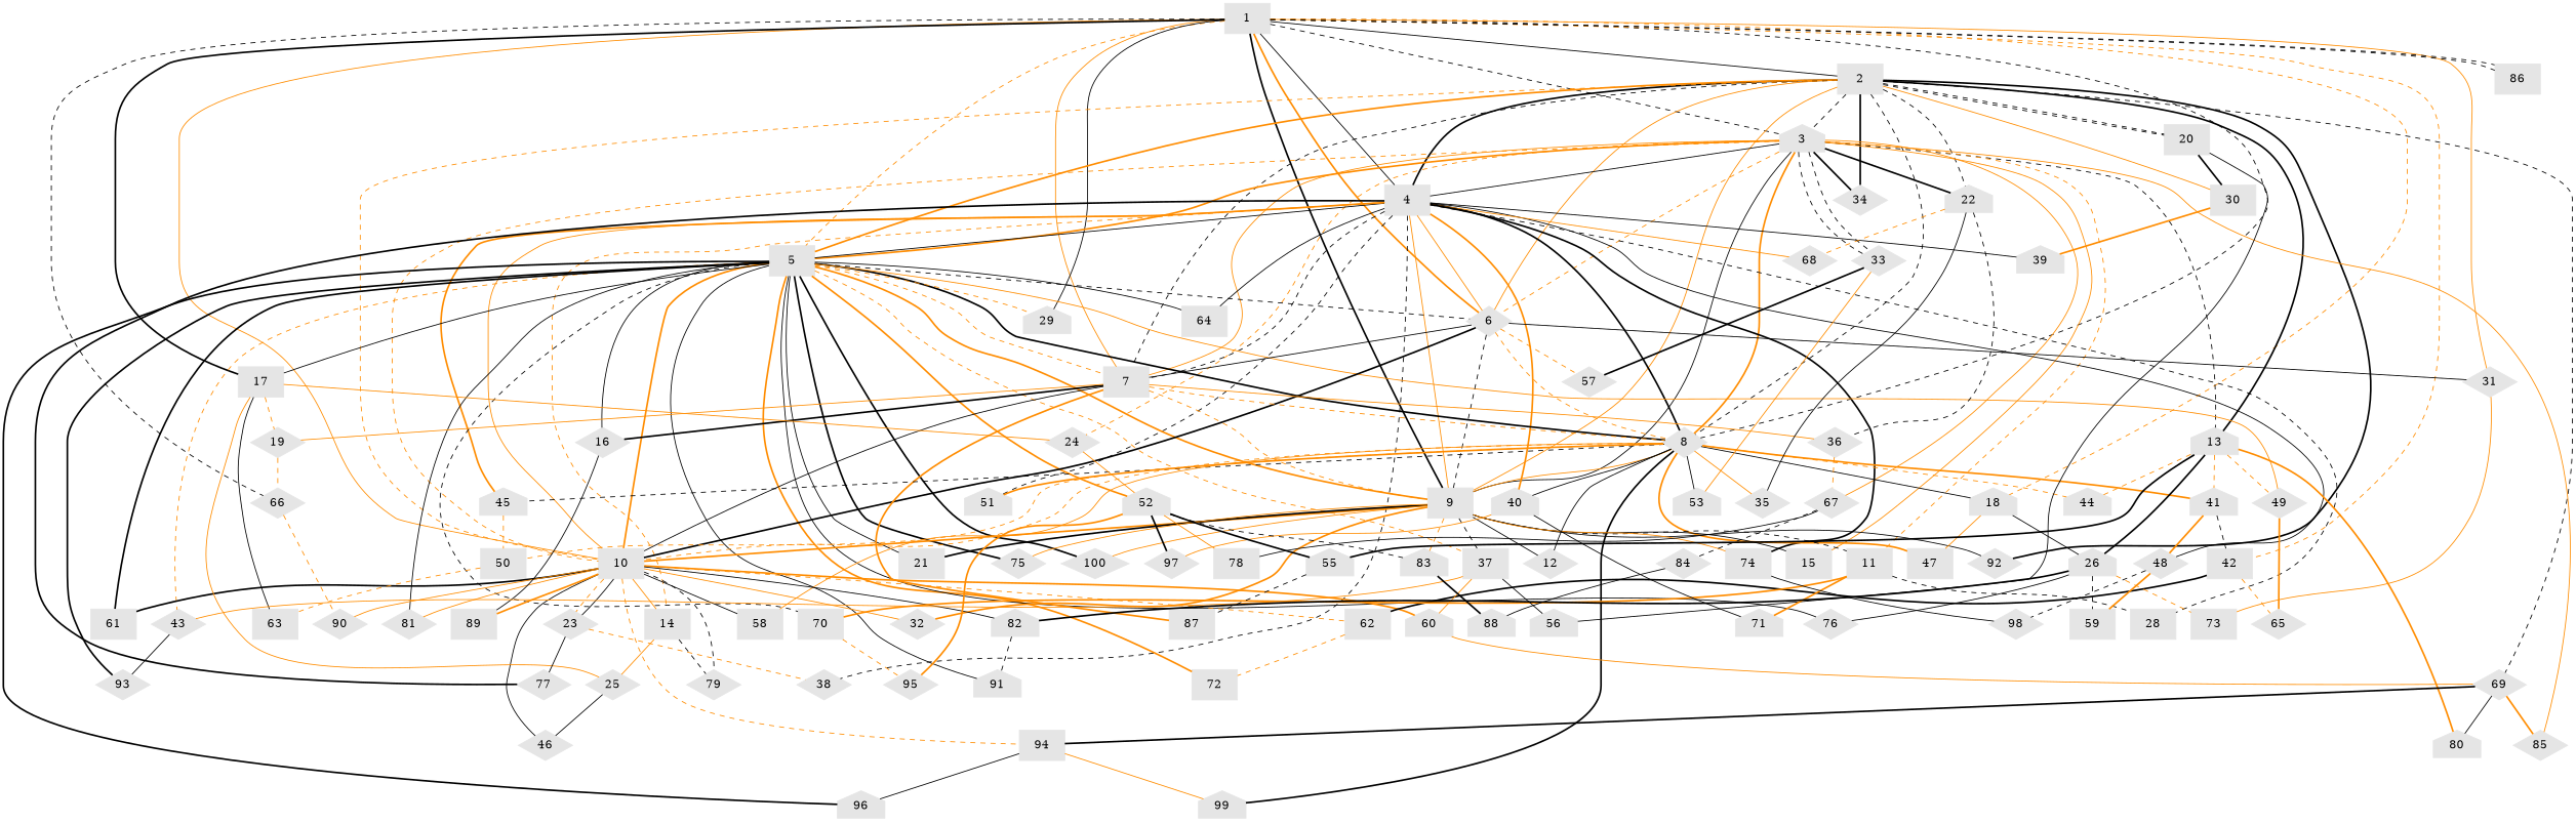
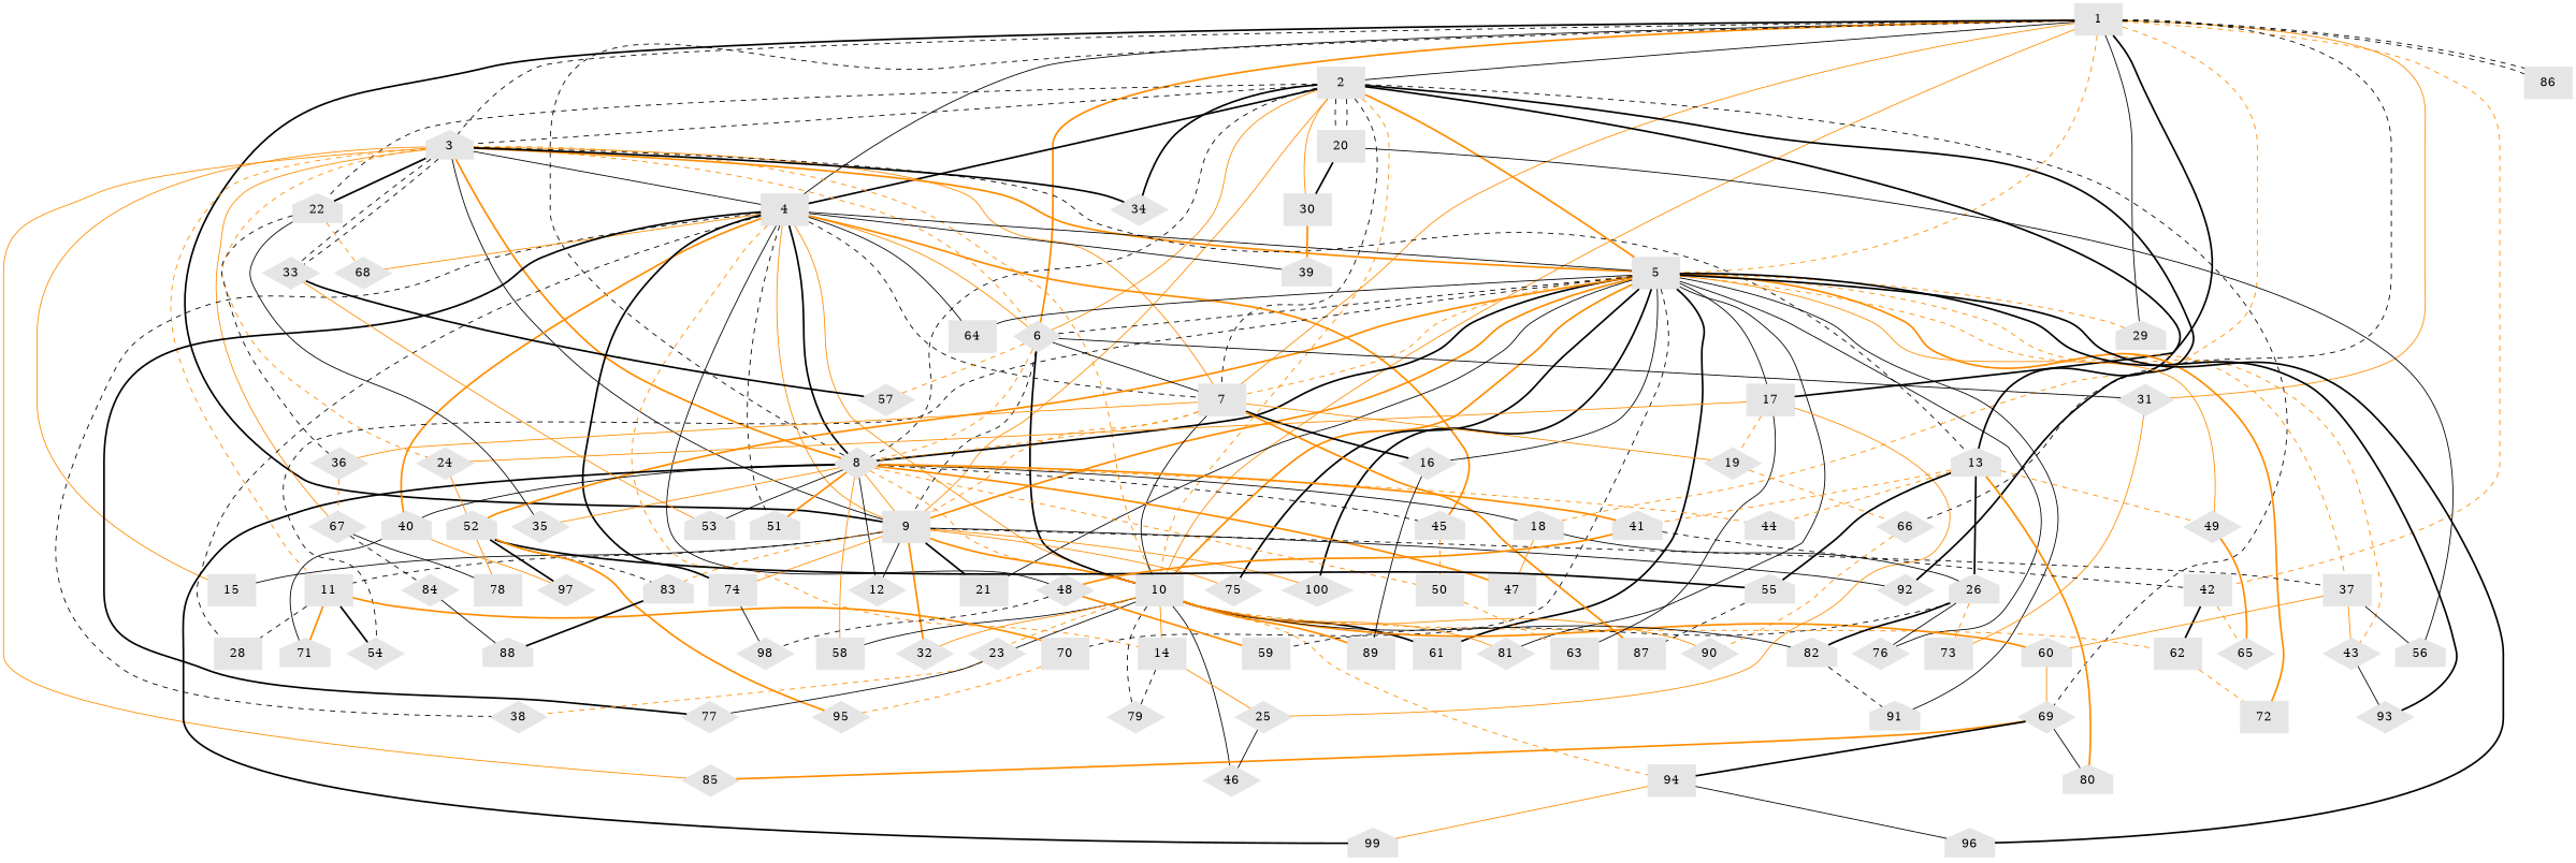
  graph {
    node [color=gray90 shape=diamond style=filled]
    edge [color=black style=solid]
    1 [shape=box]
    2 [shape=box]
    3 [shape=house]
    4 [shape=box]
    5 [shape=box]
    6
    7 [shape=box]
    8
    9 [shape=box]
    10 [shape=box]
    17 [shape=box]
    18 [shape=house]
    29 [shape=house]
    31
    42 [shape=box]
    66
    86 [shape=box]
    13 [shape=house]
    20 [shape=box]
    22 [shape=house]
    30 [shape=box]
    34
    69
    92
    11 [shape=box]
    15 [shape=box]
    24
    33
    67
    85
    14 [shape=box]
    28 [shape=box]
    38
    39 [shape=house]
    40 [shape=house]
    45 [shape=house]
    48
    51 [shape=house]
    64 [shape=box]
    68
    74 [shape=box]
    77
    16
    21 [shape=box]
    37 [shape=box]
    43
    49
    52 [shape=house]
+   54
    61 [shape=box]
    70 [shape=box]
    72 [shape=box]
    75
    76
    81
    91 [shape=house]
    93
    96 [shape=house]
    100
    57
    19
    36
    87 [shape=box]
    12
    35
    41 [shape=house]
    44 [shape=house]
    47 [shape=box]
    50 [shape=box]
    53 [shape=house]
    58 [shape=box]
    99 [shape=house]
    32
    83 [shape=house]
    23
    46
    60 [shape=house]
    62 [shape=box]
    79
    82 [shape=house]
    89 [shape=box]
    90
    94 [shape=box]
    25
    63 [shape=box]
    26 [shape=house]
    73 [shape=box]
    65
    55 [shape=house]
    80 [shape=house]
    56 [shape=house]
    71 [shape=house]
    84
    78 [shape=box]
    97
    59 [shape=box]
    98
    95
    88 [shape=house]
    1 -- 2
    1 -- 3 [style=dashed]
    1 -- 4
    1 -- 5 [color=darkorange style=dashed]
    1 -- 6 [color=darkorange style=bold]
    1 -- 7 [color=darkorange]
    1 -- 8 [style=dashed]
    1 -- 9 [style=bold]
    1 -- 10 [color=darkorange]
    1 -- 17 [style=bold]
    1 -- 18 [color=darkorange style=dashed]
    1 -- 29
    1 -- 31 [color=darkorange]
    1 -- 42 [color=darkorange style=dashed]
    1 -- 66 [style=dashed]
    1 -- 86 [style=dashed]
    1 -- 86 [style=dashed]
    2 -- 3 [style=dashed]
    2 -- 4 [style=bold]
    2 -- 5 [color=darkorange style=bold]
    2 -- 6 [color=darkorange]
    2 -- 7 [style=dashed]
    2 -- 8 [style=dashed]
    2 -- 9 [color=darkorange]
    2 -- 10 [color=darkorange style=dashed]
    2 -- 13 [style=bold]
    2 -- 20 [style=dashed]
    2 -- 20 [style=dashed]
    2 -- 22 [style=dashed]
    2 -- 30 [color=darkorange]
    2 -- 34 [style=bold]
    2 -- 69 [style=dashed]
    2 -- 92 [style=bold]
    3 -- 4
    3 -- 5 [color=darkorange style=bold]
    3 -- 6 [color=darkorange style=dashed]
    3 -- 7 [color=darkorange]
    3 -- 8 [color=darkorange style=bold]
    3 -- 9
    3 -- 10 [color=darkorange style=dashed]
    3 -- 13 [style=dashed]
    3 -- 22 [style=bold]
    3 -- 34 [style=bold]
    3 -- 11 [color=darkorange style=dashed]
    3 -- 15 [color=darkorange]
    3 -- 24 [color=darkorange style=dashed]
    3 -- 33 [style=dashed]
    3 -- 33 [style=dashed]
    3 -- 67 [color=darkorange]
    3 -- 85 [color=darkorange]
    4 -- 5
    4 -- 6 [color=darkorange]
    4 -- 7 [style=dashed]
    4 -- 8 [style=bold]
    4 -- 9 [color=darkorange]
    4 -- 10 [color=darkorange]
    4 -- 14 [color=darkorange style=dashed]
    4 -- 28 [style=dashed]
    4 -- 38 [style=dashed]
    4 -- 39
    4 -- 40 [color=darkorange style=bold]
    4 -- 45 [color=darkorange style=bold]
    4 -- 48
    4 -- 51 [style=dashed]
    4 -- 64
    4 -- 68 [color=darkorange]
    4 -- 74 [style=bold]
    4 -- 77 [style=bold]
    5 -- 6 [style=dashed]
    5 -- 7 [color=darkorange style=dashed]
    5 -- 8 [style=bold]
    5 -- 9 [color=darkorange style=bold]
    5 -- 10 [color=darkorange style=bold]
    5 -- 17
    5 -- 29 [color=darkorange style=dashed]
    5 -- 64
    5 -- 16
    5 -- 21
    5 -- 37 [color=darkorange style=dashed]
    5 -- 43 [color=darkorange style=dashed]
    5 -- 49 [color=darkorange]
    5 -- 52 [color=darkorange style=bold]
+   5 -- 54 [style=dashed]
    5 -- 61 [style=bold]
    5 -- 70 [style=dashed]
    5 -- 72 [color=darkorange style=bold]
    5 -- 75 [style=bold]
    5 -- 76
    5 -- 81
    5 -- 91
    5 -- 93 [style=bold]
    5 -- 96 [style=bold]
    5 -- 100 [style=bold]
    6 -- 7
    6 -- 8 [color=darkorange style=dashed]
    6 -- 9 [style=dashed]
    6 -- 10 [style=bold]
    6 -- 31
    6 -- 57 [color=darkorange style=dashed]
    7 -- 8 [color=darkorange style=dashed]
    7 -- 9 [color=darkorange style=dashed]
    7 -- 10
    7 -- 16 [style=bold]
    7 -- 19 [color=darkorange]
    7 -- 36 [color=darkorange]
    7 -- 87 [color=darkorange style=bold]
    8 -- 9 [color=darkorange]
    8 -- 10 [color=darkorange style=dashed]
    8 -- 18
    8 -- 40
    8 -- 45 [style=dashed]
    8 -- 51 [color=darkorange style=bold]
    8 -- 12
    8 -- 35 [color=darkorange]
    8 -- 41 [color=darkorange style=bold]
    8 -- 44 [color=darkorange style=dashed]
    8 -- 47 [color=darkorange style=bold]
    8 -- 50 [color=darkorange style=dashed]
    8 -- 53
    8 -- 58 [color=darkorange]
    8 -- 99 [style=bold]
    9 -- 10 [color=darkorange style=bold]
    9 -- 92
    9 -- 11 [style=dashed]
    9 -- 15
    9 -- 74 [color=darkorange]
    9 -- 21 [style=bold]
    9 -- 37 [style=dashed]
    9 -- 75 [color=darkorange]
    9 -- 100 [color=darkorange]
    9 -- 12
    9 -- 32 [color=darkorange style=bold]
    9 -- 83 [color=darkorange style=dashed]
    10 -- 14 [color=darkorange]
    10 -- 61 [style=bold]
    10 -- 81 [color=darkorange]
    10 -- 58
    10 -- 32 [color=darkorange]
    10 -- 23 [color=darkorange style=dashed]
    10 -- 23
    10 -- 46
    10 -- 60 [color=darkorange style=bold]
    10 -- 62 [color=darkorange style=dashed]
    10 -- 79 [style=dashed]
    10 -- 82
    10 -- 89 [color=darkorange style=bold]
    10 -- 90 [color=darkorange]
    10 -- 94 [color=darkorange style=dashed]
    17 -- 24 [color=darkorange]
    17 -- 19 [color=darkorange style=dashed]
    17 -- 25 [color=darkorange]
    17 -- 63
    18 -- 47 [color=darkorange]
    18 -- 26
    31 -- 73 [color=darkorange]
    42 -- 62 [style=bold]
    42 -- 65 [color=darkorange style=dashed]
    66 -- 90 [color=darkorange style=dashed]
    13 -- 49 [color=darkorange style=dashed]
    13 -- 41 [color=darkorange style=dashed]
    13 -- 44 [color=darkorange style=dashed]
    13 -- 26 [style=bold]
    13 -- 55 [style=bold]
    13 -- 80 [color=darkorange style=bold]
    20 -- 30 [style=bold]
    20 -- 56
    22 -- 68 [color=darkorange style=dashed]
    22 -- 36 [style=dashed]
    22 -- 35
    30 -- 39 [color=darkorange style=bold]
    69 -- 85 [color=darkorange style=bold]
    69 -- 94 [style=bold]
    69 -- 80
    11 -- 28 [style=dashed]
+   11 -- 54 [style=bold]
    11 -- 70 [color=darkorange style=bold]
    11 -- 71 [color=darkorange style=bold]
    24 -- 52 [color=darkorange]
    33 -- 57 [style=bold]
    33 -- 53 [color=darkorange]
    67 -- 84 [style=dashed]
    67 -- 78
    14 -- 79 [style=dashed]
    14 -- 25 [color=darkorange]
    40 -- 71
    40 -- 97 [color=darkorange]
    45 -- 50 [color=darkorange style=dashed]
    48 -- 59 [color=darkorange style=bold]
    48 -- 98 [style=dashed]
    74 -- 98
    16 -- 89
    37 -- 43 [color=darkorange]
    37 -- 60 [color=darkorange]
    37 -- 56
    43 -- 93
    49 -- 65 [color=darkorange style=bold]
    52 -- 83 [style=dashed]
    52 -- 55 [style=bold]
    52 -- 78 [color=darkorange]
    52 -- 97 [style=bold]
    52 -- 95 [color=darkorange style=bold]
    70 -- 95 [color=darkorange style=dashed]
    19 -- 66 [color=darkorange style=dashed]
    36 -- 67 [color=darkorange style=dashed]
    41 -- 42 [style=dashed]
    41 -- 48 [color=darkorange style=bold]
    50 -- 63 [color=darkorange style=dashed]
    83 -- 88 [style=bold]
    23 -- 38 [color=darkorange style=dashed]
    23 -- 77
    60 -- 69 [color=darkorange]
    62 -- 72 [color=darkorange style=dashed]
    82 -- 91 [style=dashed]
    94 -- 96
    94 -- 99 [color=darkorange]
    25 -- 46
    26 -- 76
    26 -- 82 [style=bold]
    26 -- 73 [color=darkorange style=dashed]
    26 -- 59 [style=dashed]
    55 -- 87 [style=dashed]
    84 -- 88
  }
